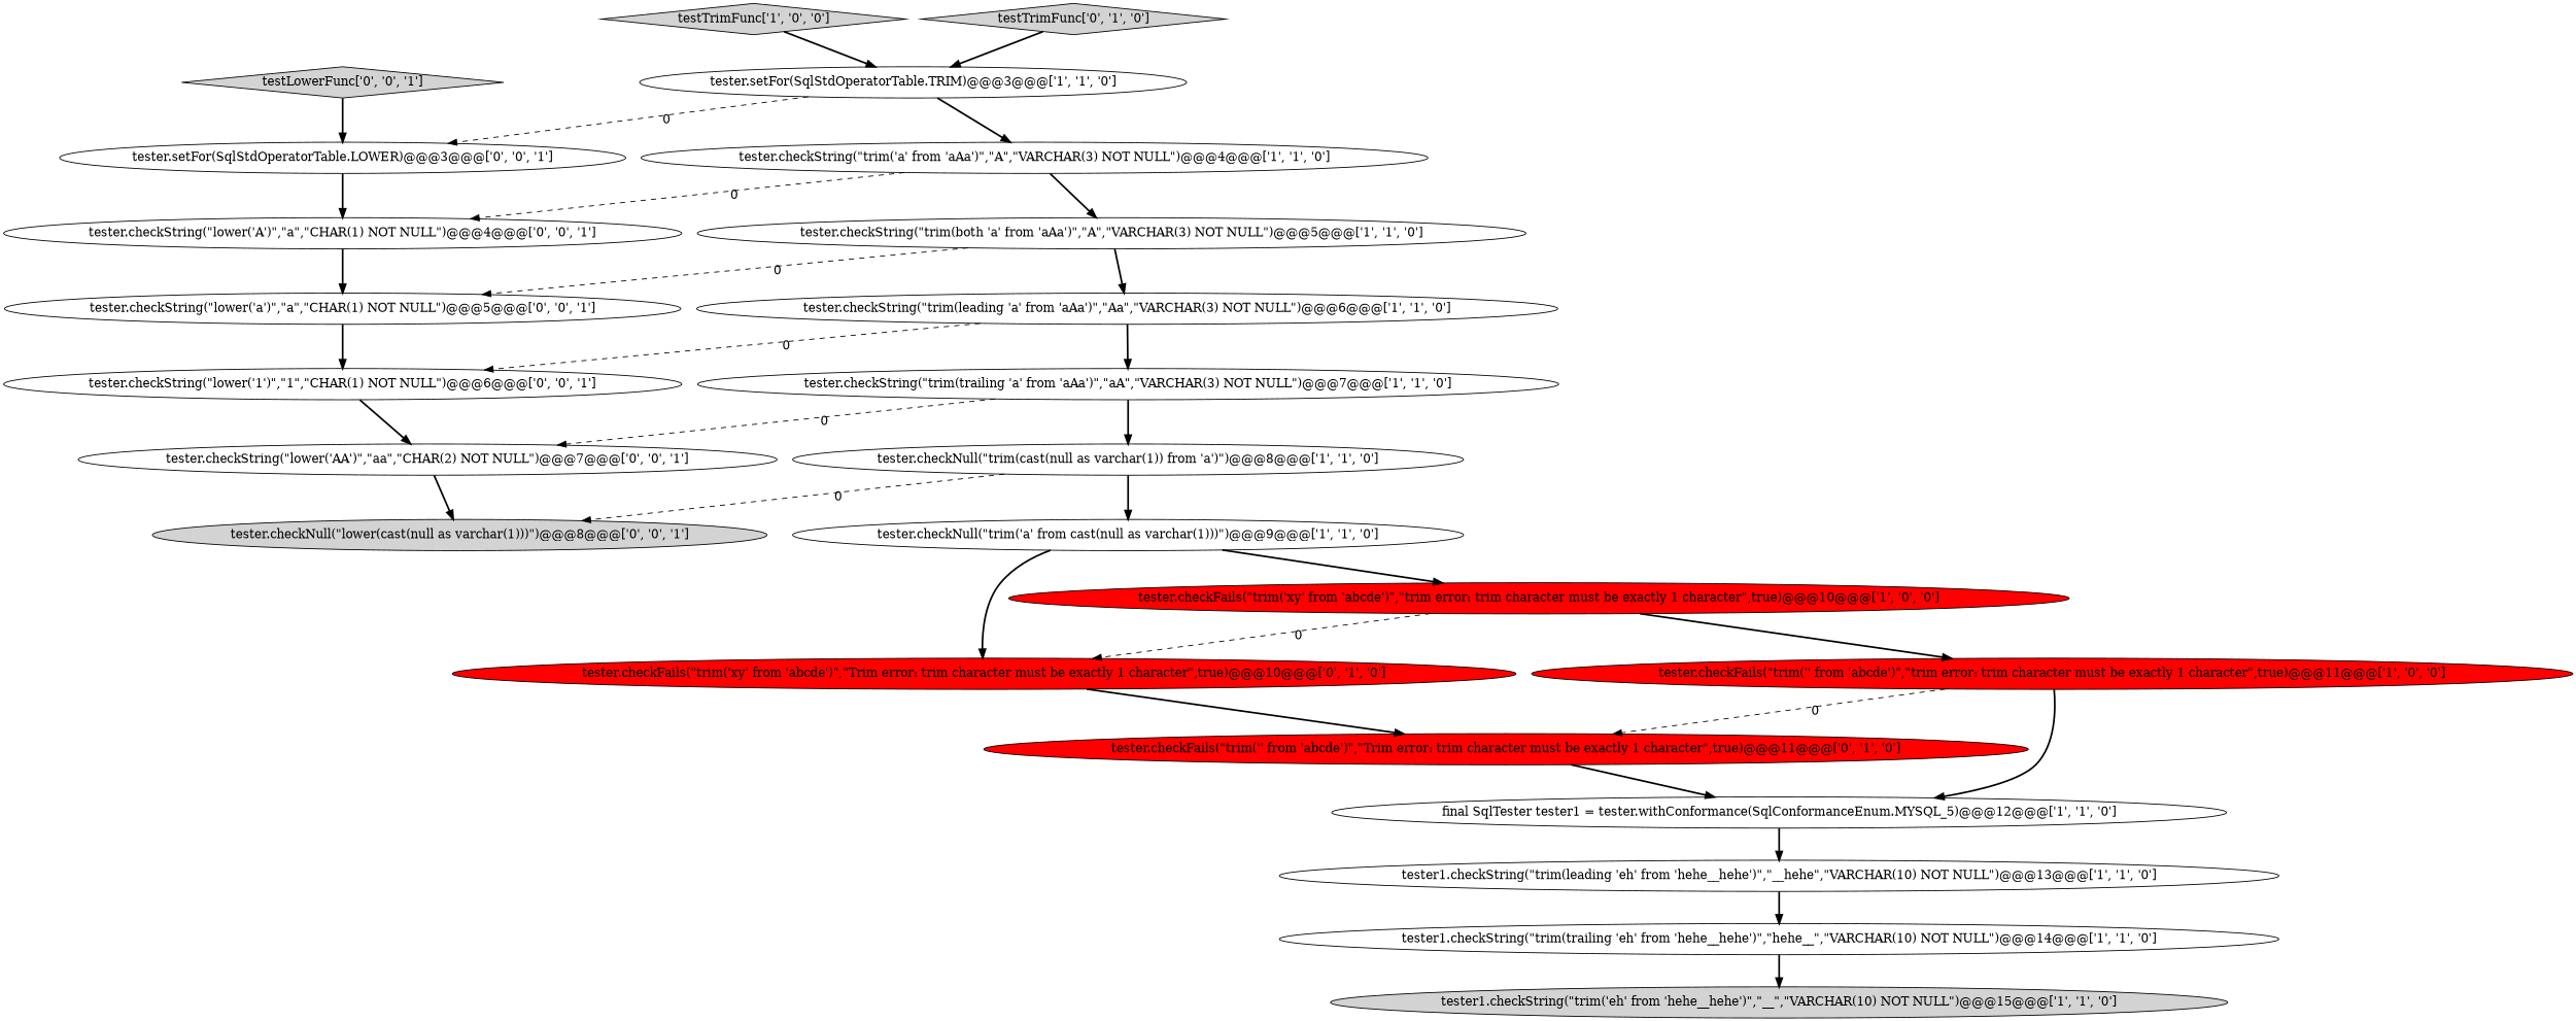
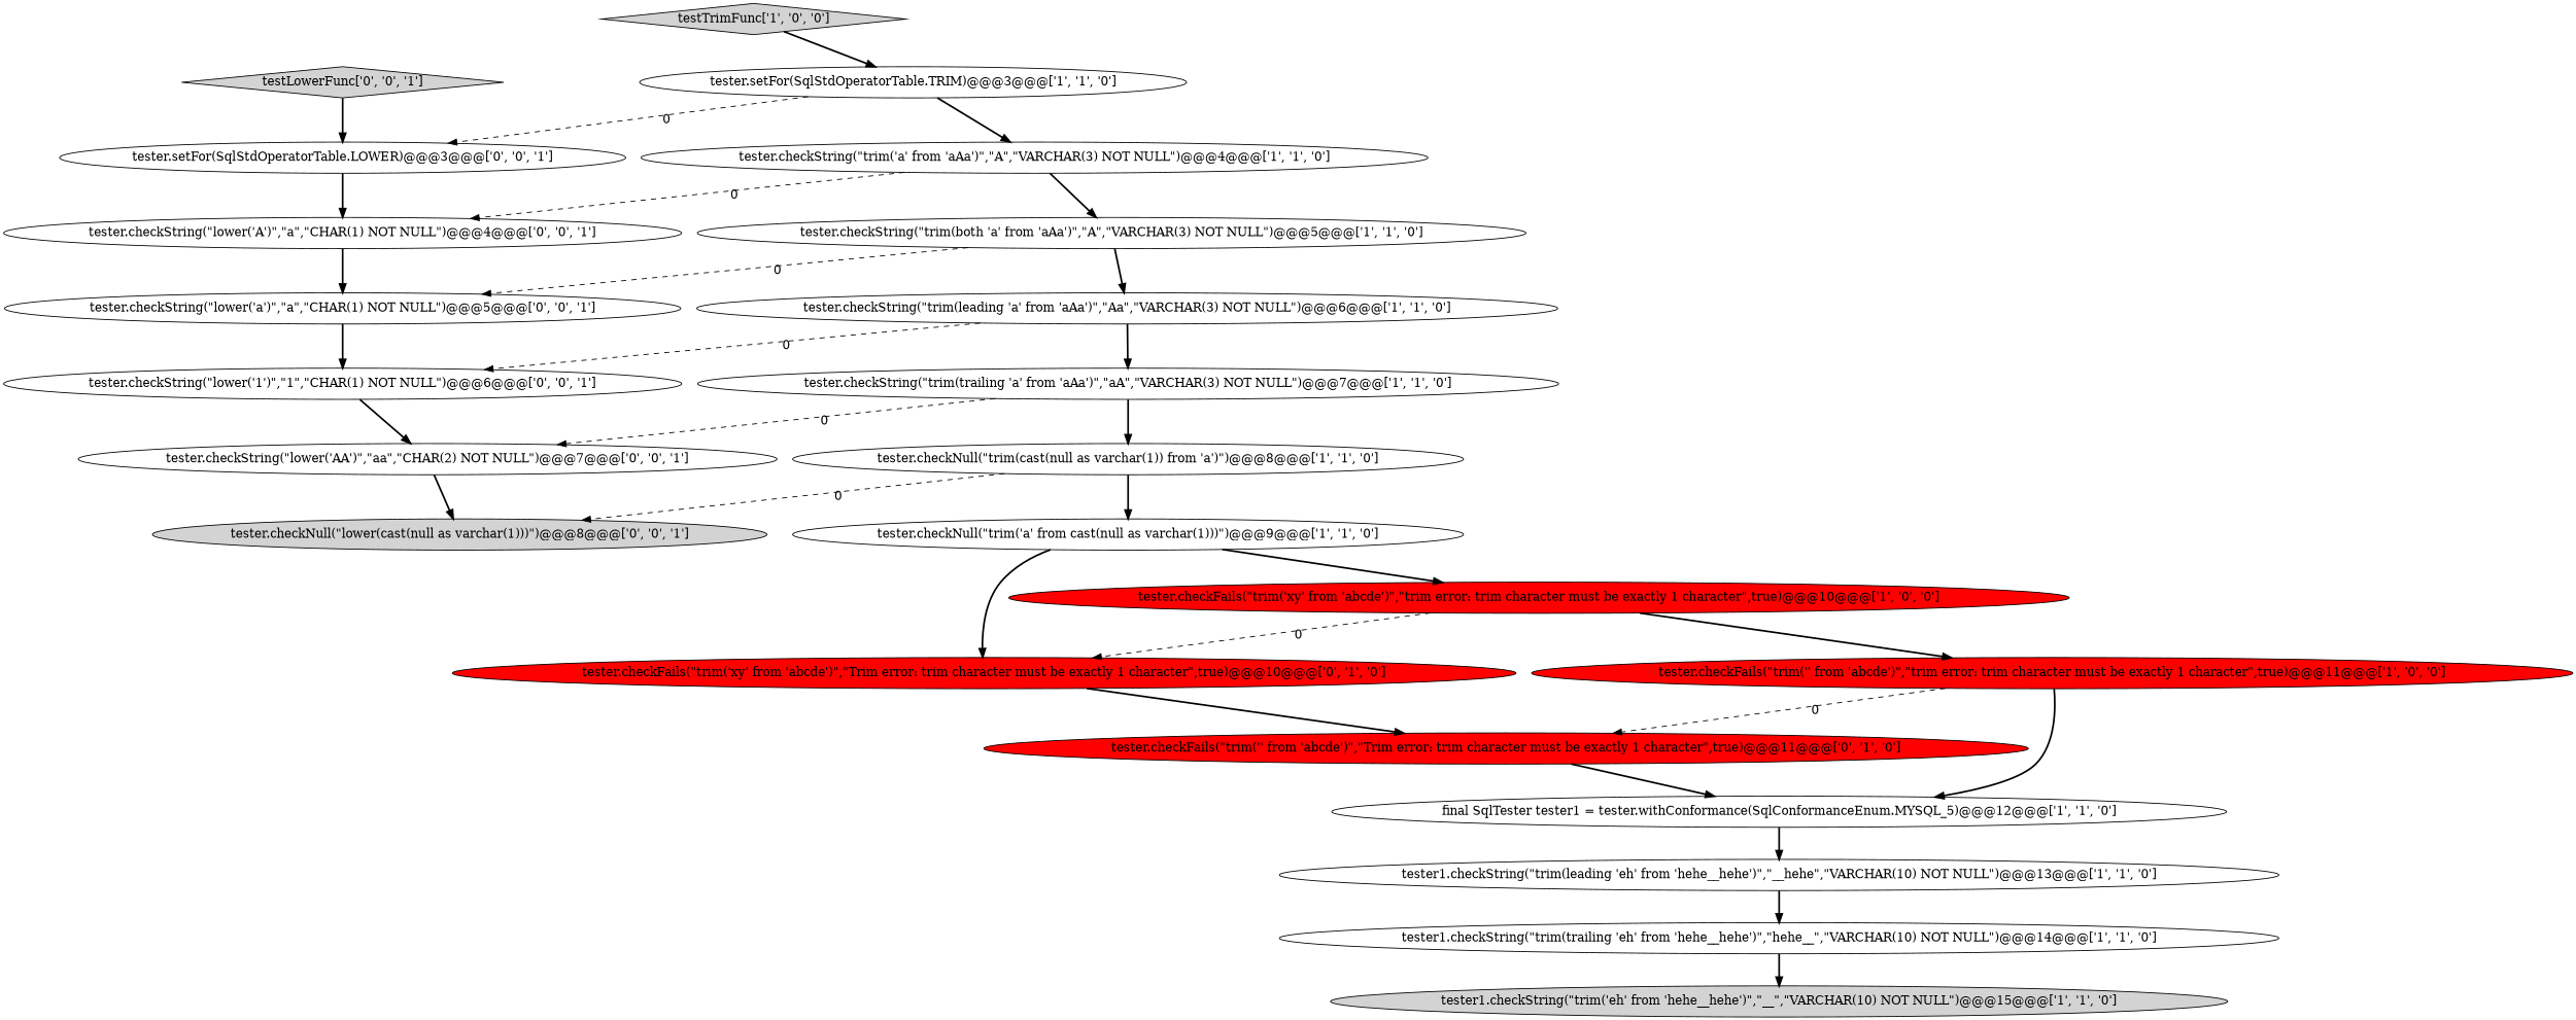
  digraph {
    node [fillcolor=white shape=ellipse style=filled]
    edge [style=bold]
    n1 [label="tester.checkString(\"lower('a')\",\"a\",\"CHAR(1) NOT NULL\")@@@5@@@['0', '0', '1']"]
    n2 [label="tester.checkString(\"lower('1')\",\"1\",\"CHAR(1) NOT NULL\")@@@6@@@['0', '0', '1']"]
    n3 [fillcolor=red label="tester.checkFails(\"trim('' from 'abcde')\",\"trim error: trim character must be exactly 1 character\",true)@@@11@@@['1', '0', '0']"]
    n4 [label="final SqlTester tester1 = tester.withConformance(SqlConformanceEnum.MYSQL_5)@@@12@@@['1', '1', '0']"]
    n5 [fillcolor=red label="tester.checkFails(\"trim('' from 'abcde')\",\"Trim error: trim character must be exactly 1 character\",true)@@@11@@@['0', '1', '0']"]
    n6 [fillcolor=red label="tester.checkFails(\"trim('xy' from 'abcde')\",\"Trim error: trim character must be exactly 1 character\",true)@@@10@@@['0', '1', '0']"]
    n7 [label="tester.checkNull(\"trim('a' from cast(null as varchar(1)))\")@@@9@@@['1', '1', '0']"]
    n8 [fillcolor=red label="tester.checkFails(\"trim('xy' from 'abcde')\",\"trim error: trim character must be exactly 1 character\",true)@@@10@@@['1', '0', '0']"]
    n9 [label="tester1.checkString(\"trim(leading 'eh' from 'hehe__hehe')\",\"__hehe\",\"VARCHAR(10) NOT NULL\")@@@13@@@['1', '1', '0']"]
    n10 [label="tester.checkString(\"trim(trailing 'a' from 'aAa')\",\"aA\",\"VARCHAR(3) NOT NULL\")@@@7@@@['1', '1', '0']"]
    n11 [label="tester.checkString(\"lower('AA')\",\"aa\",\"CHAR(2) NOT NULL\")@@@7@@@['0', '0', '1']"]
    n12 [label="tester.checkNull(\"trim(cast(null as varchar(1)) from 'a')\")@@@8@@@['1', '1', '0']"]
    n13 [fillcolor=lightgray label="tester.checkNull(\"lower(cast(null as varchar(1)))\")@@@8@@@['0', '0', '1']"]
    n14 [label="tester.checkString(\"lower('A')\",\"a\",\"CHAR(1) NOT NULL\")@@@4@@@['0', '0', '1']"]
    n15 [fillcolor=lightgray label="testLowerFunc['0', '0', '1']" shape=diamond]
    n16 [label="tester.setFor(SqlStdOperatorTable.LOWER)@@@3@@@['0', '0', '1']"]
    n17 [fillcolor=lightgray label="tester1.checkString(\"trim('eh' from 'hehe__hehe')\",\"__\",\"VARCHAR(10) NOT NULL\")@@@15@@@['1', '1', '0']"]
    n18 [fillcolor=lightgray label="testTrimFunc['1', '0', '0']" shape=diamond]
    n19 [label="tester.setFor(SqlStdOperatorTable.TRIM)@@@3@@@['1', '1', '0']"]
    n20 [label="tester.checkString(\"trim(both 'a' from 'aAa')\",\"A\",\"VARCHAR(3) NOT NULL\")@@@5@@@['1', '1', '0']"]
    n21 [label="tester.checkString(\"trim(leading 'a' from 'aAa')\",\"Aa\",\"VARCHAR(3) NOT NULL\")@@@6@@@['1', '1', '0']"]
    n22 [label="tester.checkString(\"trim('a' from 'aAa')\",\"A\",\"VARCHAR(3) NOT NULL\")@@@4@@@['1', '1', '0']"]
    n23 [label="tester1.checkString(\"trim(trailing 'eh' from 'hehe__hehe')\",\"hehe__\",\"VARCHAR(10) NOT NULL\")@@@14@@@['1', '1', '0']"]
-   n24 [fillcolor=lightgray label="testTrimFunc['0', '1', '0']" shape=diamond]
    n1 -> n2
    n2 -> n11
    n3 -> n4
    n3 -> n5 [label=0 style=dashed]
    n4 -> n9
    n5 -> n4
    n6 -> n5
    n7 -> n6
    n7 -> n8
    n8 -> n3
    n8 -> n6 [label=0 style=dashed]
    n9 -> n23
    n10 -> n11 [label=0 style=dashed]
    n10 -> n12
    n11 -> n13
    n12 -> n7
    n12 -> n13 [label=0 style=dashed]
    n14 -> n1
    n15 -> n16
    n16 -> n14
    n18 -> n19
    n19 -> n16 [label=0 style=dashed]
    n19 -> n22
    n20 -> n1 [label=0 style=dashed]
    n20 -> n21
    n21 -> n2 [label=0 style=dashed]
    n21 -> n10
    n22 -> n14 [label=0 style=dashed]
    n22 -> n20
    n23 -> n17
-   n24 -> n19
  }
